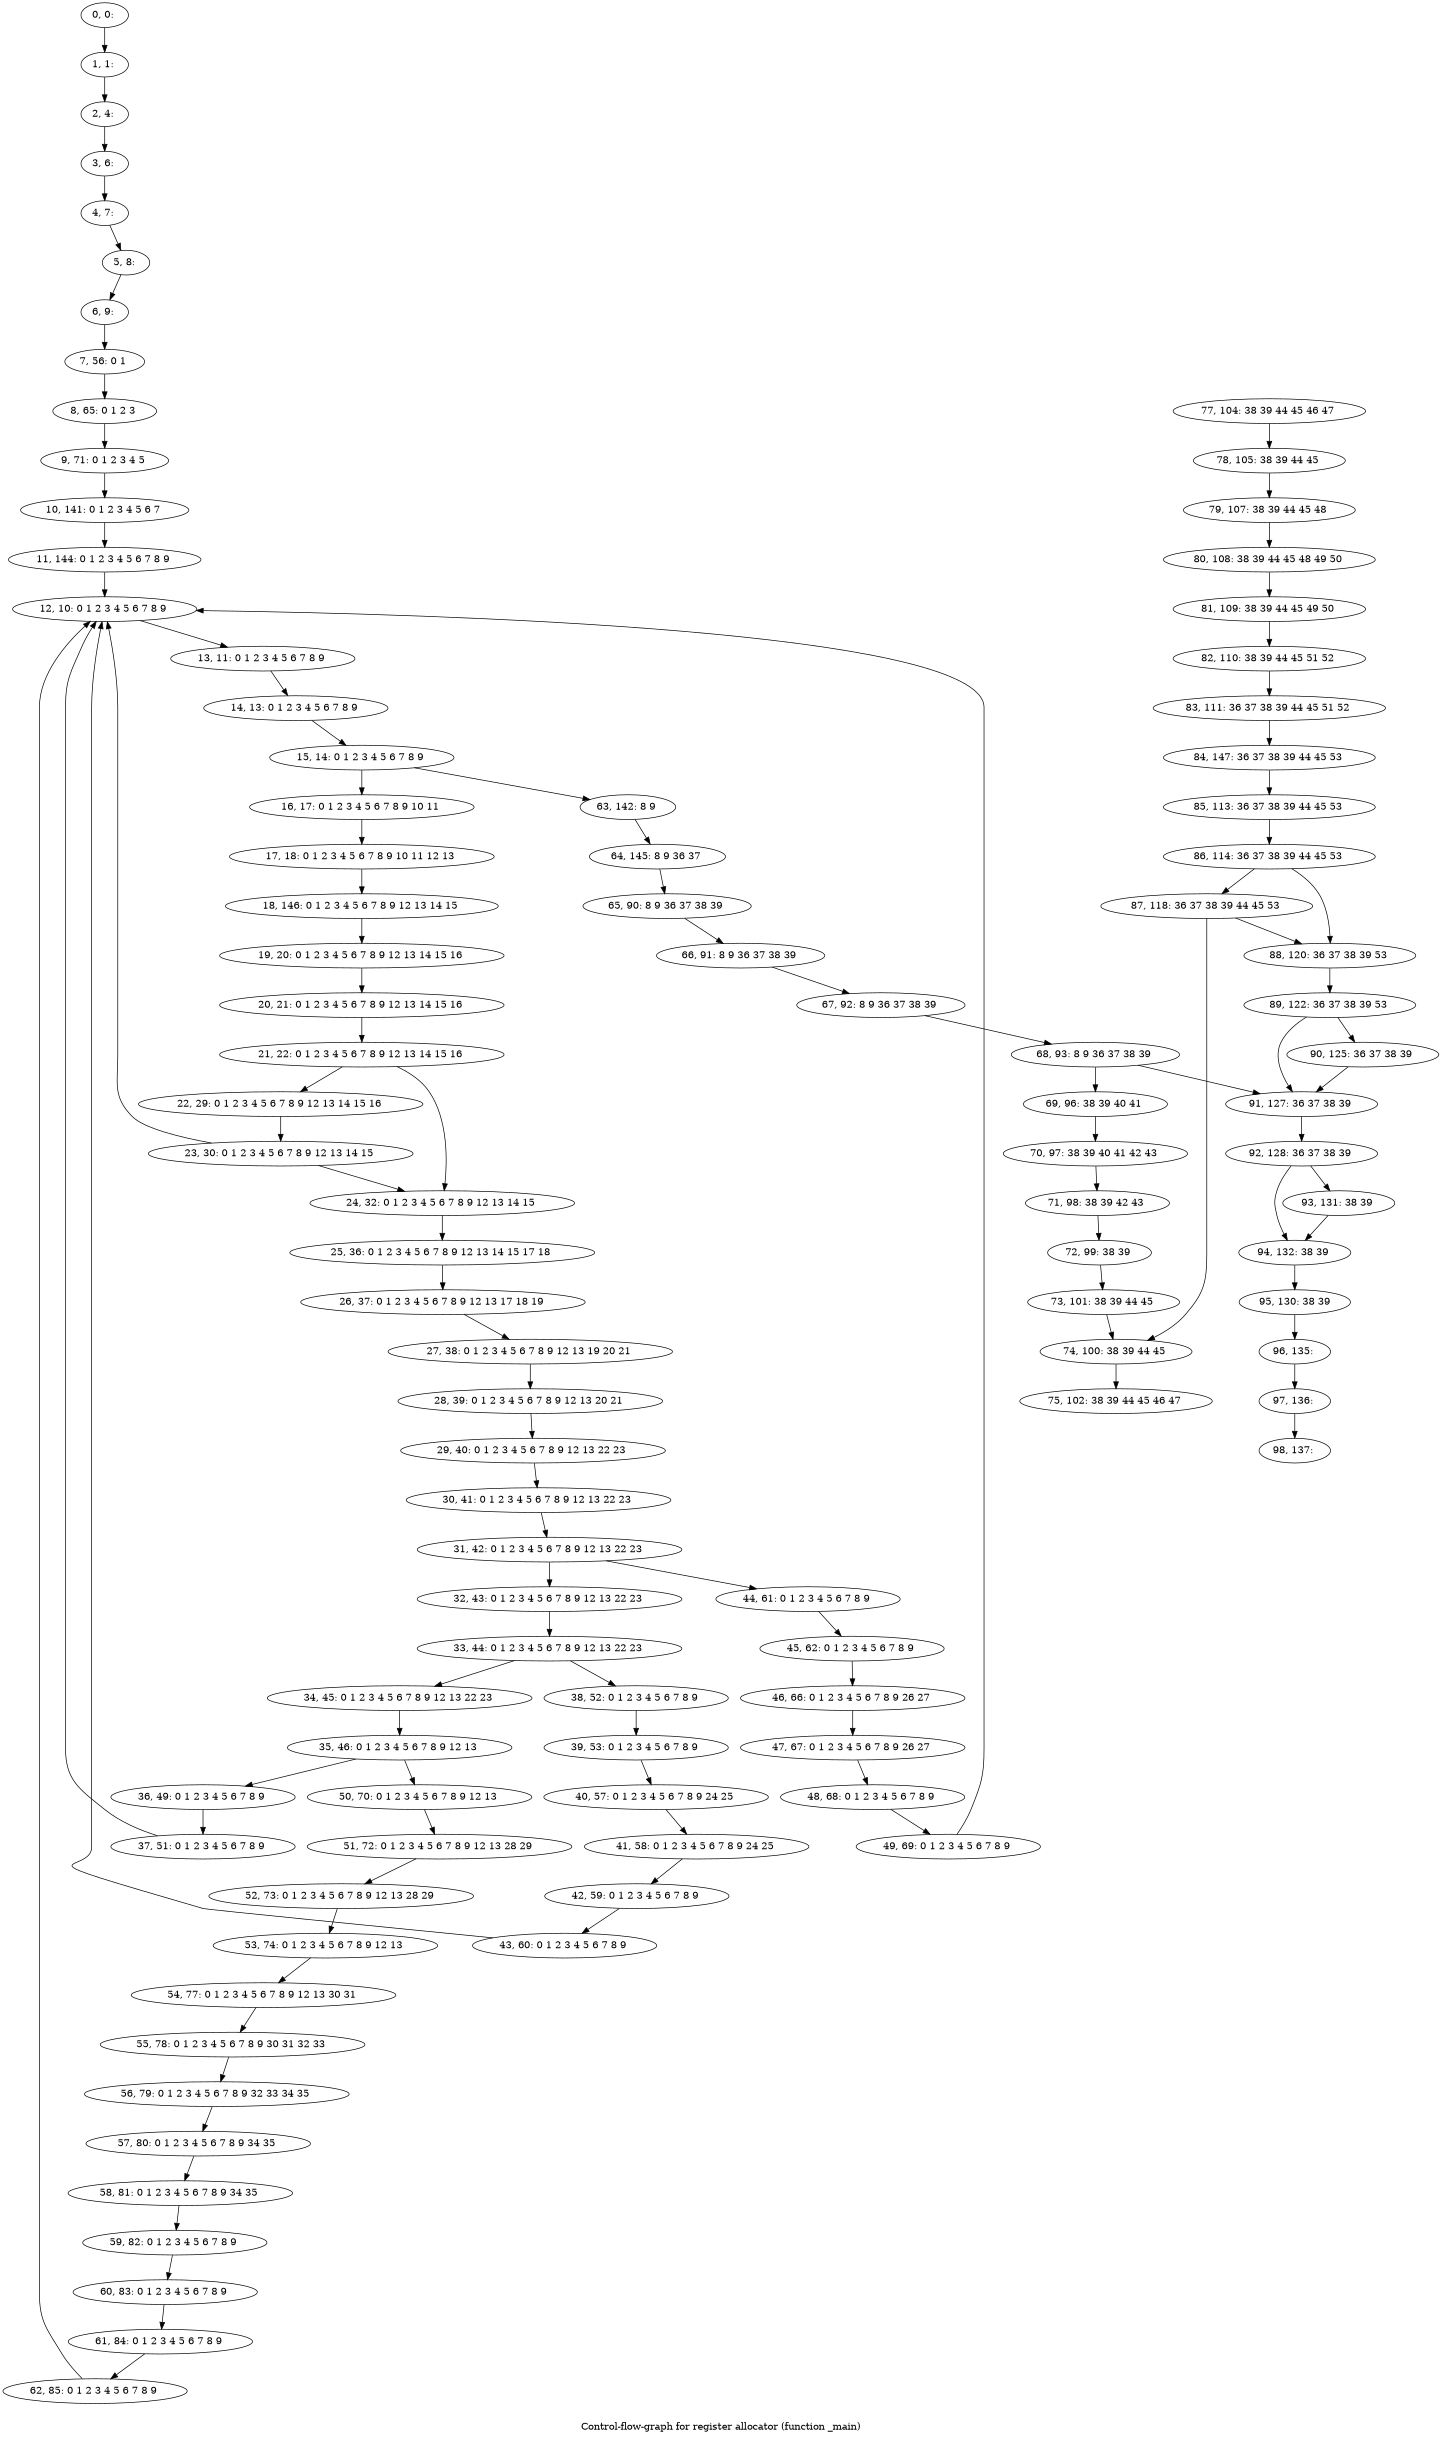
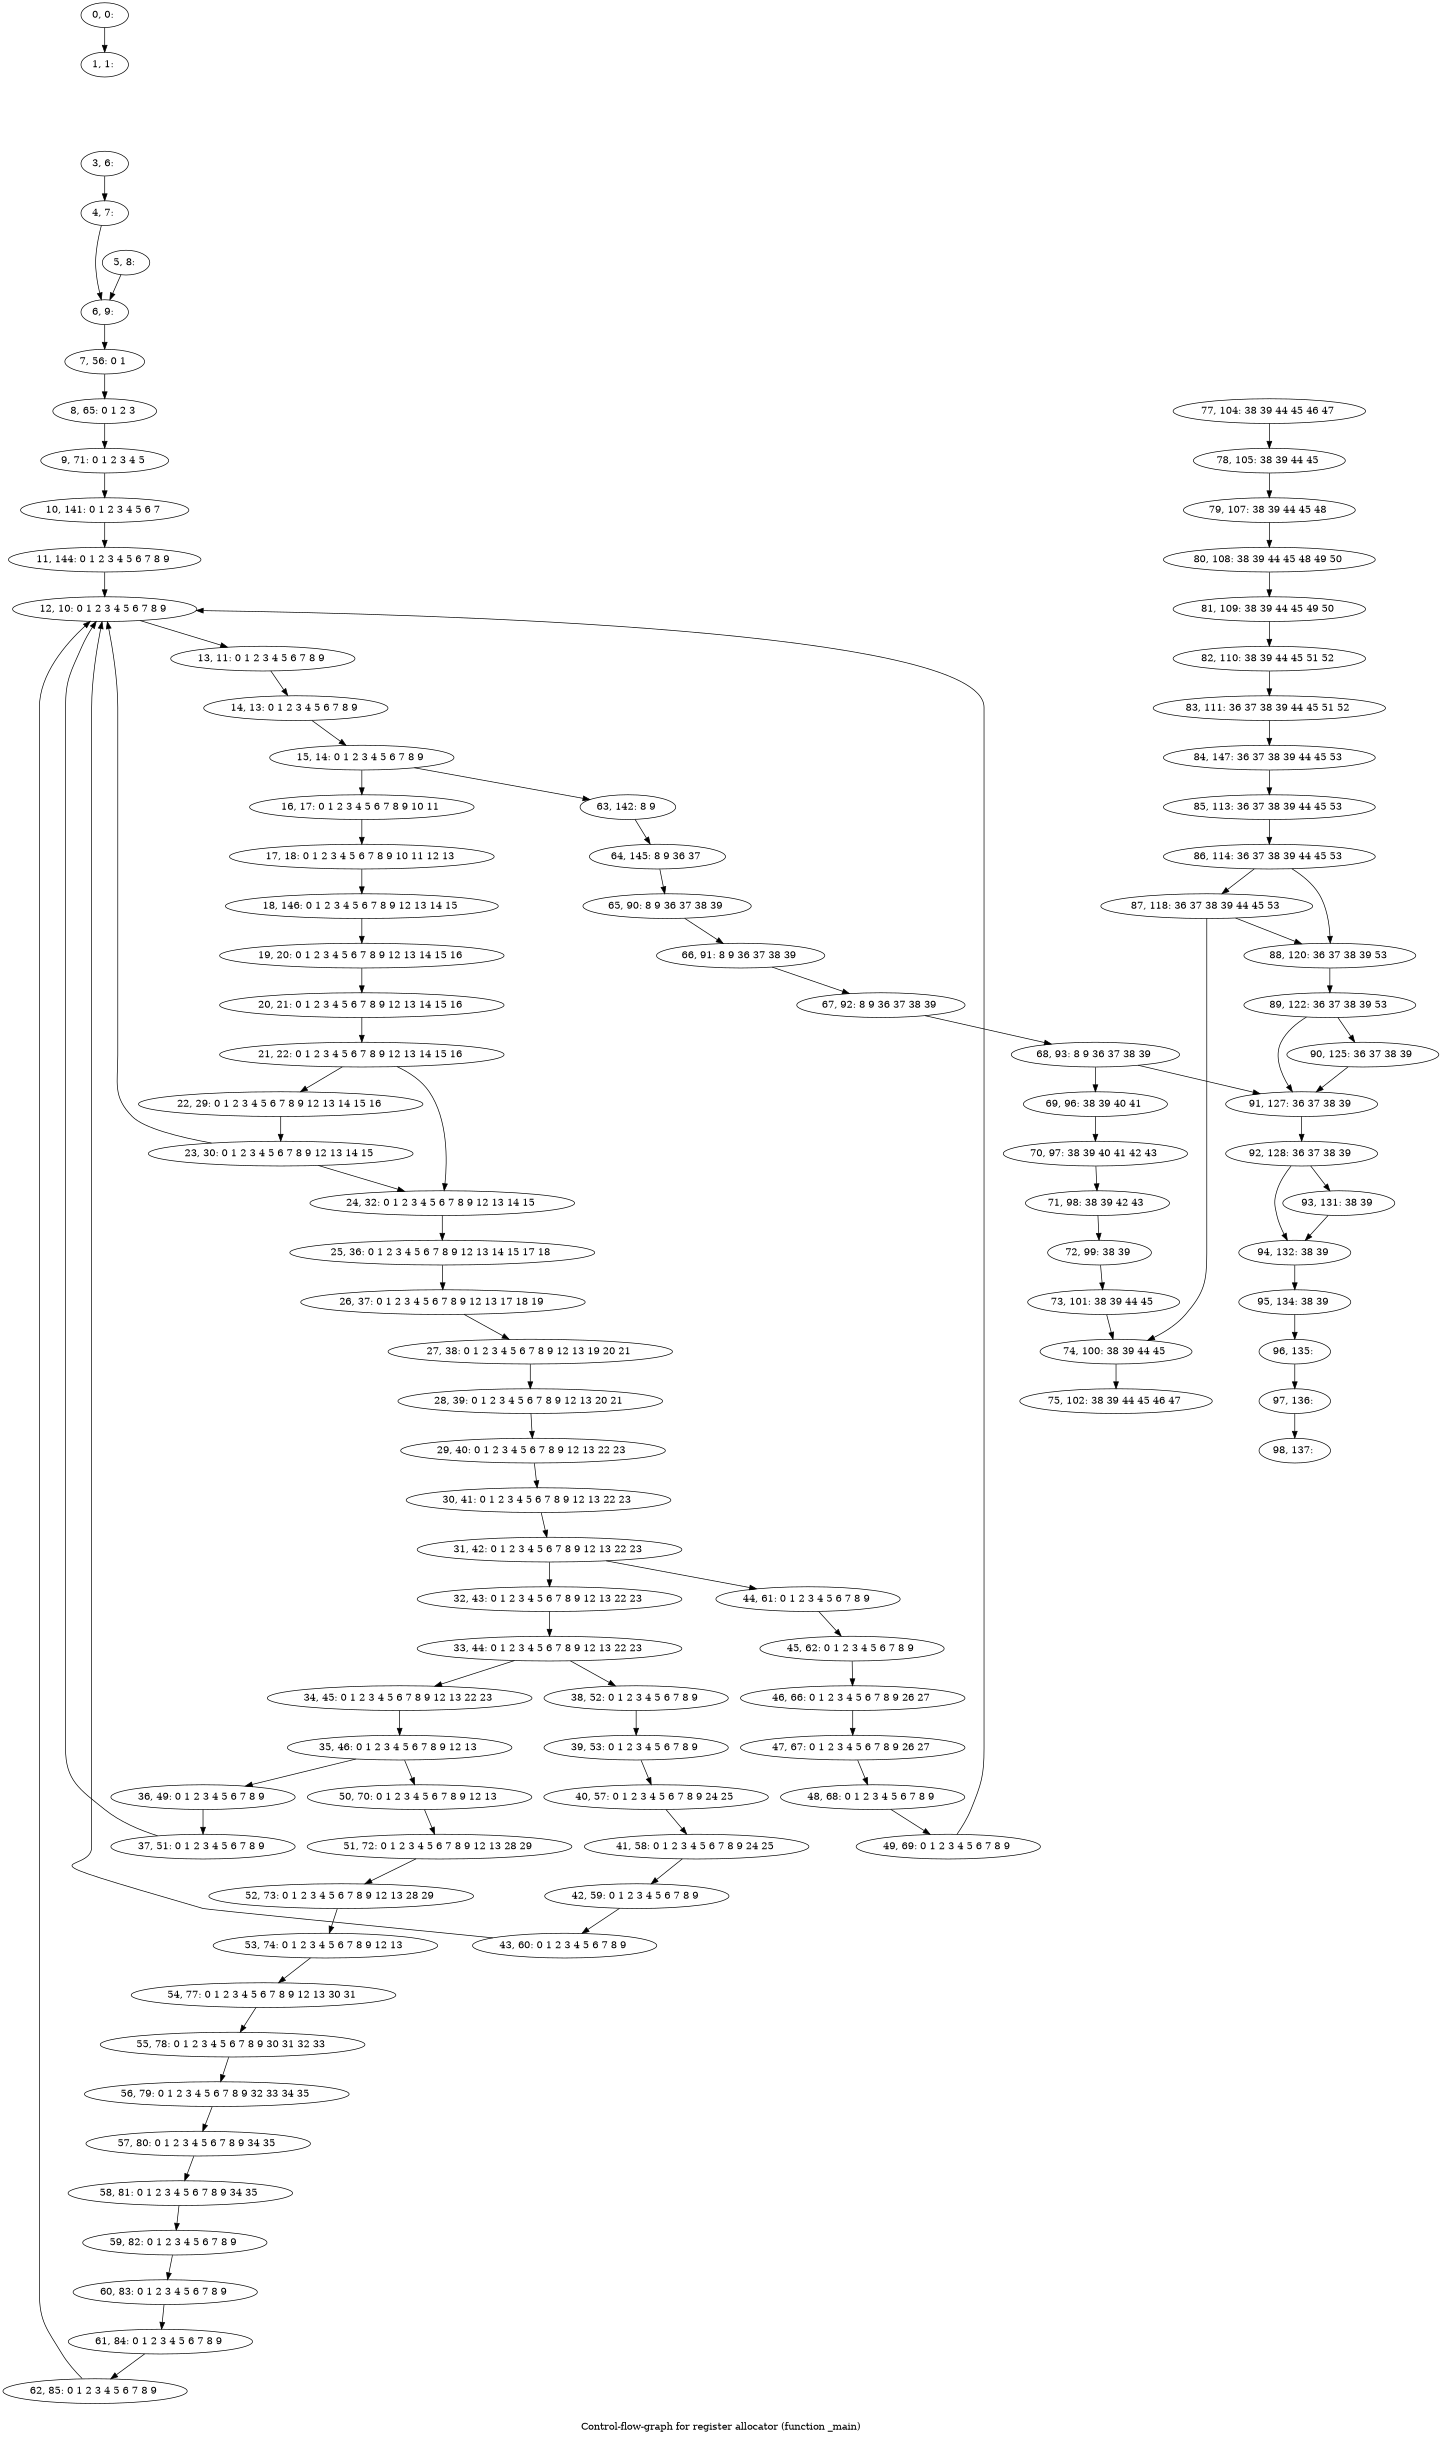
  digraph {
    label="Control-flow-graph for register allocator (function _main)"
    n1 [label="0, 0: "]
    n2 [label="1, 1: "]
-   n3 [label="2, 4: "]
    n4 [label="3, 6: "]
    n5 [label="4, 7: "]
    n6 [label="5, 8: "]
    n7 [label="6, 9: "]
    n8 [label="7, 56: 0 1 "]
    n9 [label="8, 65: 0 1 2 3 "]
    n10 [label="9, 71: 0 1 2 3 4 5 "]
    n11 [label="10, 141: 0 1 2 3 4 5 6 7 "]
    n12 [label="11, 144: 0 1 2 3 4 5 6 7 8 9 "]
    n13 [label="12, 10: 0 1 2 3 4 5 6 7 8 9 "]
    n14 [label="13, 11: 0 1 2 3 4 5 6 7 8 9 "]
    n15 [label="14, 13: 0 1 2 3 4 5 6 7 8 9 "]
    n16 [label="15, 14: 0 1 2 3 4 5 6 7 8 9 "]
    n17 [label="16, 17: 0 1 2 3 4 5 6 7 8 9 10 11 "]
    n18 [label="63, 142: 8 9 "]
    n19 [label="17, 18: 0 1 2 3 4 5 6 7 8 9 10 11 12 13 "]
    n20 [label="64, 145: 8 9 36 37 "]
    n21 [label="18, 146: 0 1 2 3 4 5 6 7 8 9 12 13 14 15 "]
    n22 [label="19, 20: 0 1 2 3 4 5 6 7 8 9 12 13 14 15 16 "]
    n23 [label="20, 21: 0 1 2 3 4 5 6 7 8 9 12 13 14 15 16 "]
    n24 [label="21, 22: 0 1 2 3 4 5 6 7 8 9 12 13 14 15 16 "]
    n25 [label="22, 29: 0 1 2 3 4 5 6 7 8 9 12 13 14 15 16 "]
    n26 [label="24, 32: 0 1 2 3 4 5 6 7 8 9 12 13 14 15 "]
    n27 [label="23, 30: 0 1 2 3 4 5 6 7 8 9 12 13 14 15 "]
    n28 [label="25, 36: 0 1 2 3 4 5 6 7 8 9 12 13 14 15 17 18 "]
    n29 [label="26, 37: 0 1 2 3 4 5 6 7 8 9 12 13 17 18 19 "]
    n30 [label="27, 38: 0 1 2 3 4 5 6 7 8 9 12 13 19 20 21 "]
    n31 [label="28, 39: 0 1 2 3 4 5 6 7 8 9 12 13 20 21 "]
    n32 [label="29, 40: 0 1 2 3 4 5 6 7 8 9 12 13 22 23 "]
    n33 [label="30, 41: 0 1 2 3 4 5 6 7 8 9 12 13 22 23 "]
    n34 [label="31, 42: 0 1 2 3 4 5 6 7 8 9 12 13 22 23 "]
    n35 [label="32, 43: 0 1 2 3 4 5 6 7 8 9 12 13 22 23 "]
    n36 [label="44, 61: 0 1 2 3 4 5 6 7 8 9 "]
    n37 [label="33, 44: 0 1 2 3 4 5 6 7 8 9 12 13 22 23 "]
    n38 [label="45, 62: 0 1 2 3 4 5 6 7 8 9 "]
    n39 [label="34, 45: 0 1 2 3 4 5 6 7 8 9 12 13 22 23 "]
    n40 [label="38, 52: 0 1 2 3 4 5 6 7 8 9 "]
    n41 [label="35, 46: 0 1 2 3 4 5 6 7 8 9 12 13 "]
    n42 [label="39, 53: 0 1 2 3 4 5 6 7 8 9 "]
    n43 [label="36, 49: 0 1 2 3 4 5 6 7 8 9 "]
    n44 [label="50, 70: 0 1 2 3 4 5 6 7 8 9 12 13 "]
    n45 [label="37, 51: 0 1 2 3 4 5 6 7 8 9 "]
    n46 [label="51, 72: 0 1 2 3 4 5 6 7 8 9 12 13 28 29 "]
    n47 [label="40, 57: 0 1 2 3 4 5 6 7 8 9 24 25 "]
    n48 [label="41, 58: 0 1 2 3 4 5 6 7 8 9 24 25 "]
    n49 [label="42, 59: 0 1 2 3 4 5 6 7 8 9 "]
    n50 [label="43, 60: 0 1 2 3 4 5 6 7 8 9 "]
    n51 [label="46, 66: 0 1 2 3 4 5 6 7 8 9 26 27 "]
    n52 [label="47, 67: 0 1 2 3 4 5 6 7 8 9 26 27 "]
    n53 [label="48, 68: 0 1 2 3 4 5 6 7 8 9 "]
    n54 [label="49, 69: 0 1 2 3 4 5 6 7 8 9 "]
    n55 [label="52, 73: 0 1 2 3 4 5 6 7 8 9 12 13 28 29 "]
    n56 [label="53, 74: 0 1 2 3 4 5 6 7 8 9 12 13 "]
    n57 [label="54, 77: 0 1 2 3 4 5 6 7 8 9 12 13 30 31 "]
    n58 [label="55, 78: 0 1 2 3 4 5 6 7 8 9 30 31 32 33 "]
    n59 [label="56, 79: 0 1 2 3 4 5 6 7 8 9 32 33 34 35 "]
    n60 [label="57, 80: 0 1 2 3 4 5 6 7 8 9 34 35 "]
    n61 [label="58, 81: 0 1 2 3 4 5 6 7 8 9 34 35 "]
    n62 [label="59, 82: 0 1 2 3 4 5 6 7 8 9 "]
    n63 [label="60, 83: 0 1 2 3 4 5 6 7 8 9 "]
    n64 [label="61, 84: 0 1 2 3 4 5 6 7 8 9 "]
    n65 [label="62, 85: 0 1 2 3 4 5 6 7 8 9 "]
    n66 [label="65, 90: 8 9 36 37 38 39 "]
    n67 [label="66, 91: 8 9 36 37 38 39 "]
    n68 [label="67, 92: 8 9 36 37 38 39 "]
    n69 [label="68, 93: 8 9 36 37 38 39 "]
    n70 [label="69, 96: 38 39 40 41 "]
    n71 [label="91, 127: 36 37 38 39 "]
    n72 [label="70, 97: 38 39 40 41 42 43 "]
    n73 [label="92, 128: 36 37 38 39 "]
    n74 [label="71, 98: 38 39 42 43 "]
    n75 [label="72, 99: 38 39 "]
    n76 [label="73, 101: 38 39 44 45 "]
    n77 [label="74, 100: 38 39 44 45 "]
    n78 [label="75, 102: 38 39 44 45 46 47 "]
    n79 [label="77, 104: 38 39 44 45 46 47 "]
    n80 [label="78, 105: 38 39 44 45 "]
    n81 [label="79, 107: 38 39 44 45 48 "]
    n82 [label="80, 108: 38 39 44 45 48 49 50 "]
    n83 [label="81, 109: 38 39 44 45 49 50 "]
    n84 [label="82, 110: 38 39 44 45 51 52 "]
    n85 [label="83, 111: 36 37 38 39 44 45 51 52 "]
    n86 [label="84, 147: 36 37 38 39 44 45 53 "]
    n87 [label="85, 113: 36 37 38 39 44 45 53 "]
    n88 [label="86, 114: 36 37 38 39 44 45 53 "]
    n89 [label="87, 118: 36 37 38 39 44 45 53 "]
    n90 [label="88, 120: 36 37 38 39 53 "]
    n91 [label="89, 122: 36 37 38 39 53 "]
    n92 [label="90, 125: 36 37 38 39 "]
    n93 [label="93, 131: 38 39 "]
    n94 [label="94, 132: 38 39 "]
-   n95 [label="95, 130: 38 39"]
+   n95 [label="95, 134: 38 39 "]
    n96 [label="96, 135: "]
    n97 [label="97, 136: "]
    n98 [label="98, 137: "]
    n1 -> n2
-   n2 -> n3
-   n3 -> n4
    n4 -> n5
-   n5 -> n6
+   n5 -> n7
    n6 -> n7
    n7 -> n8
    n8 -> n9
    n9 -> n10
    n10 -> n11
    n11 -> n12
    n12 -> n13
    n13 -> n14
    n14 -> n15
    n15 -> n16
    n16 -> n17
    n16 -> n18
    n17 -> n19
    n18 -> n20
    n19 -> n21
    n20 -> n66
    n21 -> n22
    n22 -> n23
    n23 -> n24
    n24 -> n25
    n24 -> n26
    n25 -> n27
    n26 -> n28
    n27 -> n13
    n27 -> n26
    n28 -> n29
    n29 -> n30
    n30 -> n31
    n31 -> n32
    n32 -> n33
    n33 -> n34
    n34 -> n35
    n34 -> n36
    n35 -> n37
    n36 -> n38
    n37 -> n39
    n37 -> n40
    n38 -> n51
    n39 -> n41
    n40 -> n42
    n41 -> n43
    n41 -> n44
    n42 -> n47
    n43 -> n45
    n44 -> n46
    n45 -> n13
    n46 -> n55
    n47 -> n48
    n48 -> n49
    n49 -> n50
    n50 -> n13
    n51 -> n52
    n52 -> n53
    n53 -> n54
    n54 -> n13
    n55 -> n56
    n56 -> n57
    n57 -> n58
    n58 -> n59
    n59 -> n60
    n60 -> n61
    n61 -> n62
    n62 -> n63
    n63 -> n64
    n64 -> n65
    n65 -> n13
    n66 -> n67
    n67 -> n68
    n68 -> n69
    n69 -> n70
    n69 -> n71
    n70 -> n72
    n71 -> n73
    n72 -> n74
    n73 -> n93
    n73 -> n94
    n74 -> n75
    n75 -> n76
    n76 -> n77
    n77 -> n78
    n79 -> n80
    n80 -> n81
    n81 -> n82
    n82 -> n83
    n83 -> n84
    n84 -> n85
    n85 -> n86
    n86 -> n87
    n87 -> n88
    n88 -> n89
    n88 -> n90
    n89 -> n77
    n89 -> n90
    n90 -> n91
    n91 -> n71
    n91 -> n92
    n92 -> n71
    n93 -> n94
    n94 -> n95
    n95 -> n96
    n96 -> n97
    n97 -> n98
  }
